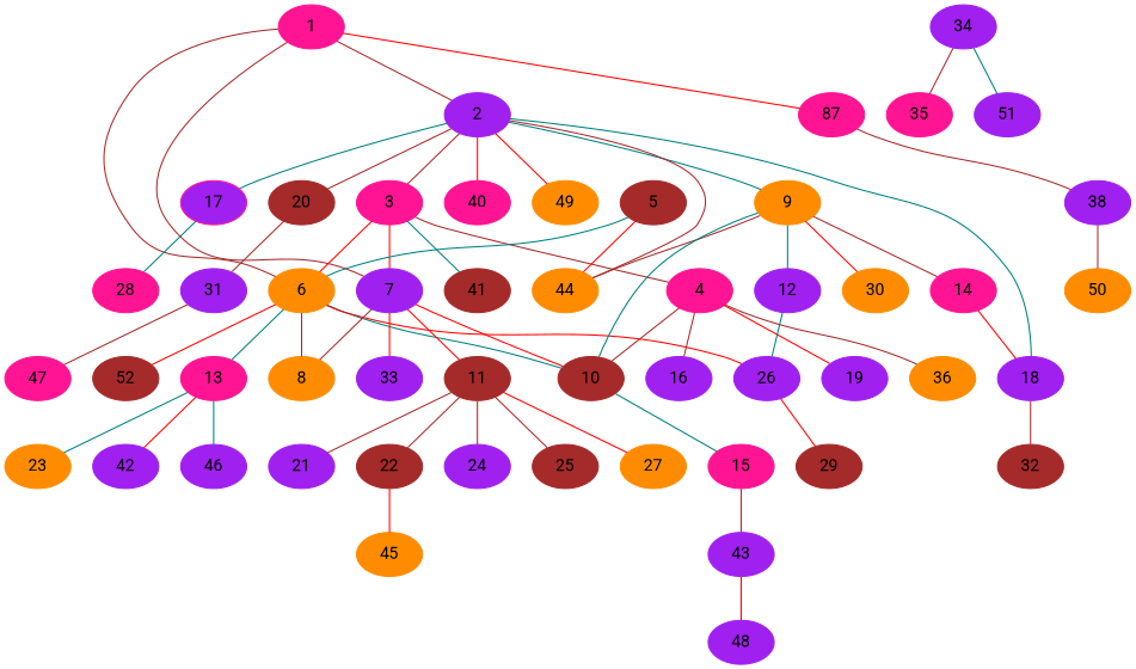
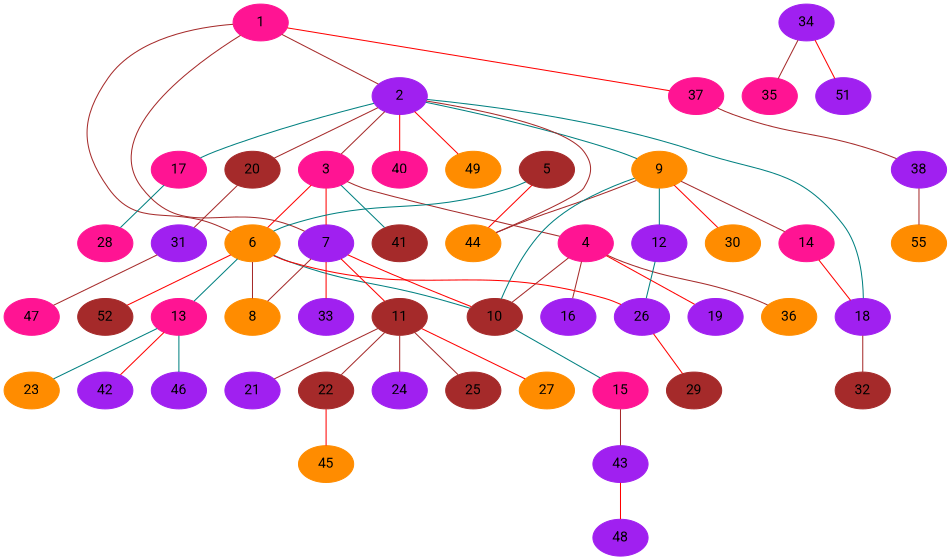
  graph {
    fontname=Roboto
    node [color=purple fontname=Roboto style=filled]
    edge [color=brown fontname=Roboto]
    1 [color=deeppink]
    2
    6 [color=darkorange]
    7
-   37 [color=deeppink label=87]
+   37 [color=deeppink]
    3 [color=deeppink]
    9 [color=darkorange]
-   17 [color=deeppink fillcolor=purple]
+   17 [color=deeppink]
    18
    20 [color=brown]
    40 [color=deeppink]
    49 [color=darkorange]
    44 [color=darkorange]
    10 [color=brown]
    8 [color=darkorange]
    13 [color=deeppink]
    26
    52 [color=brown]
    11 [color=brown]
    33
    38
    4 [color=deeppink]
    41 [color=brown]
    12
    14 [color=deeppink]
    30 [color=darkorange]
    28 [color=deeppink]
    32 [color=brown]
    31
    35 [color=deeppink]
    34
    51
    16
    19
    36 [color=darkorange]
    15 [color=deeppink]
    5 [color=brown]
    23 [color=darkorange]
    42
    46
    29 [color=brown]
    21
    22 [color=brown]
    24
    25 [color=brown]
    27 [color=darkorange]
    43
    45 [color=darkorange]
    48
    47 [color=deeppink]
-   50 [color=darkorange]
+   50 [color=darkorange label=55]
    1 -- 2
    1 -- 6
    1 -- 7
    1 -- 37 [color=red]
    2 -- 3
    2 -- 9 [color=teal]
    2 -- 17 [color=teal]
    2 -- 18 [color=teal]
    2 -- 20
    2 -- 40 [color=red]
    2 -- 49 [color=red]
    2 -- 44
    6 -- 10 [color=teal]
    6 -- 8
    6 -- 13 [color=teal]
    6 -- 26 [color=red]
    6 -- 52 [color=red]
    7 -- 10 [color=red]
    7 -- 8
    7 -- 11 [color=red]
    7 -- 33 [color=red]
    37 -- 38
    3 -- 6 [color=red]
    3 -- 7 [color=red]
    3 -- 4
    3 -- 41 [color=teal]
    9 -- 44
    9 -- 10 [color=teal]
    9 -- 12 [color=teal]
    9 -- 14
    9 -- 30 [color=red]
    17 -- 28 [color=teal]
    18 -- 32
    20 -- 31
    10 -- 15 [color=teal]
    13 -- 23 [color=teal]
    13 -- 42 [color=red]
    13 -- 46 [color=teal]
    26 -- 29 [color=red]
    11 -- 21
    11 -- 22
    11 -- 24
    11 -- 25
    11 -- 27 [color=red]
    38 -- 50
    4 -- 10
    4 -- 16
    4 -- 19 [color=red]
    4 -- 36
    12 -- 26 [color=teal]
    14 -- 18 [color=red]
    31 -- 47
    34 -- 35
-   34 -- 51 [color=teal]
+   34 -- 51 [color=red]
    15 -- 43
    5 -- 6 [color=teal]
    5 -- 44 [color=red]
    22 -- 45 [color=red]
    43 -- 48 [color=red]
  }
